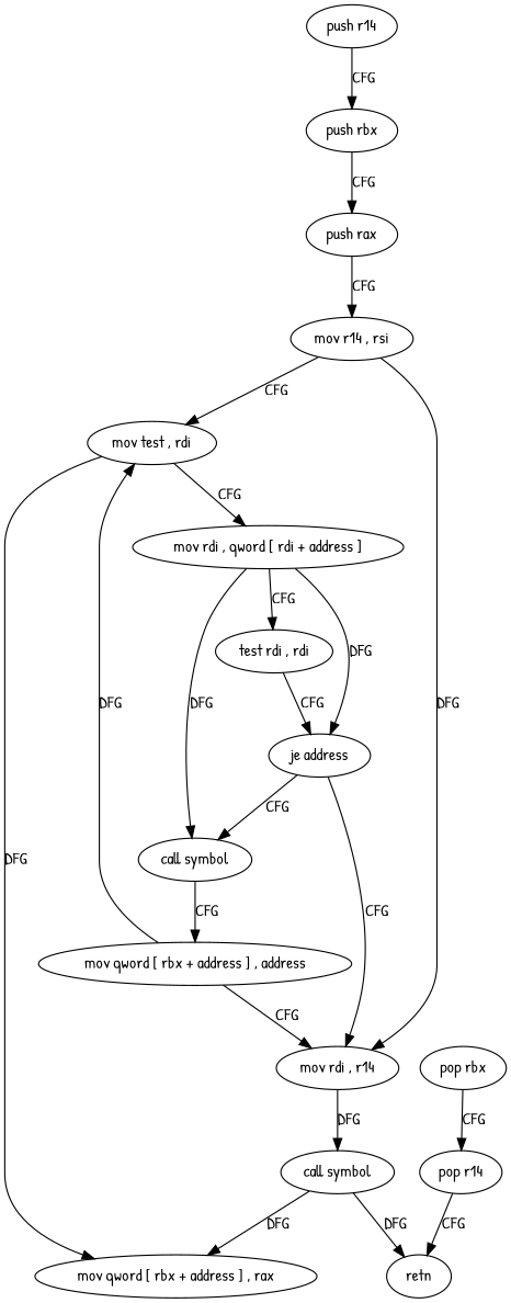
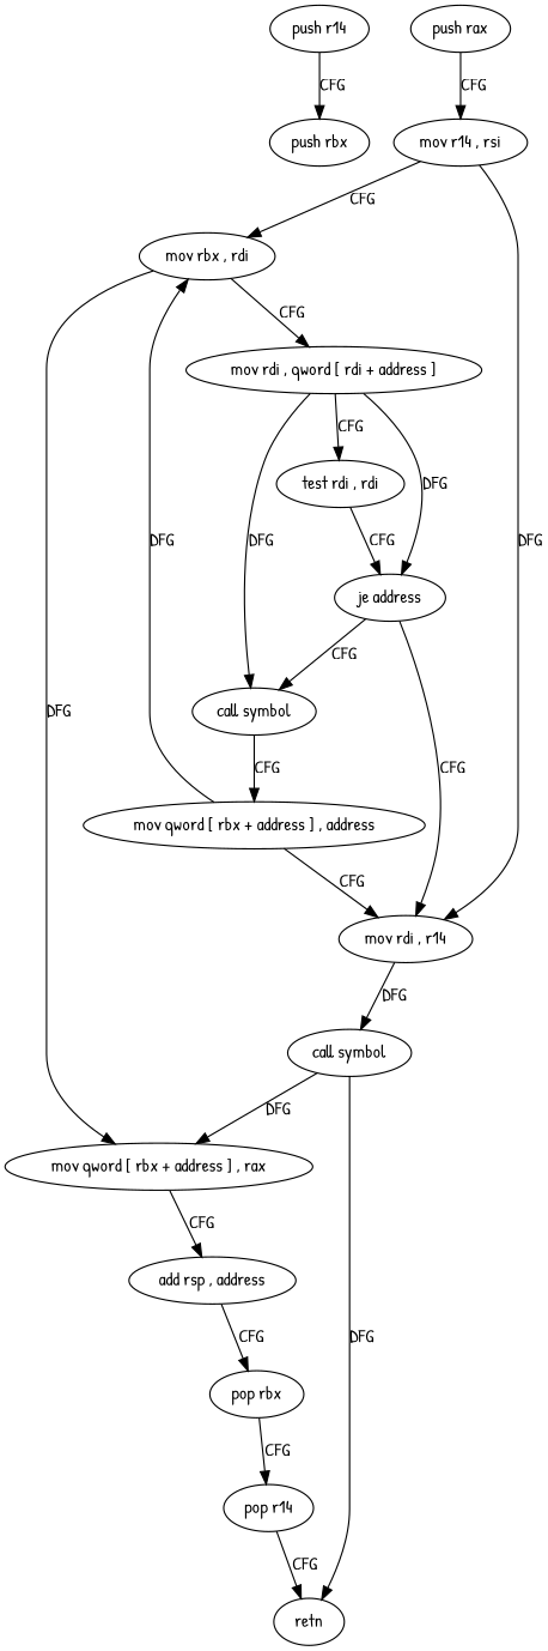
  digraph {
    fontname="Patrick Hand"
    node [fontname="Patrick Hand"]
    edge [fontname="Patrick Hand"]
    n1 [label="push r14"]
    n2 [label="push rbx"]
    n3 [label="push rax"]
    n4 [label="mov r14 , rsi"]
-   n5 [label="mov test , rdi"]
+   n5 [label="mov rbx , rdi"]
    n6 [label="mov rdi , r14"]
    n7 [label="mov rdi , qword [ rdi + address ]"]
    n8 [label="mov qword [ rbx + address ] , rax"]
    n9 [label="call symbol"]
    n10 [label="test rdi , rdi"]
    n11 [label="je address"]
    n12 [label="call symbol"]
+   n13 [label="add rsp , address"]
    n14 [label="mov qword [ rbx + address ] , address"]
    n15 [label=retn]
    n16 [label="pop rbx"]
    n17 [label="pop r14"]
    n1 -> n2 [label=CFG]
-   n2 -> n3 [label=CFG]
    n3 -> n4 [label=CFG]
    n4 -> n5 [label=CFG]
    n4 -> n6 [label=DFG]
    n5 -> n7 [label=CFG]
    n5 -> n8 [label=DFG]
    n6 -> n9 [label=DFG]
    n7 -> n10 [label=CFG]
    n7 -> n11 [label=DFG]
    n7 -> n12 [label=DFG]
+   n8 -> n13 [label=CFG]
    n9 -> n8 [label=DFG]
    n9 -> n15 [label=DFG]
    n10 -> n11 [label=CFG]
    n11 -> n6 [label=CFG]
    n11 -> n12 [label=CFG]
    n12 -> n14 [label=CFG]
+   n13 -> n16 [label=CFG]
    n14 -> n5 [label=DFG]
    n14 -> n6 [label=CFG]
    n16 -> n17 [label=CFG]
    n17 -> n15 [label=CFG]
  }
